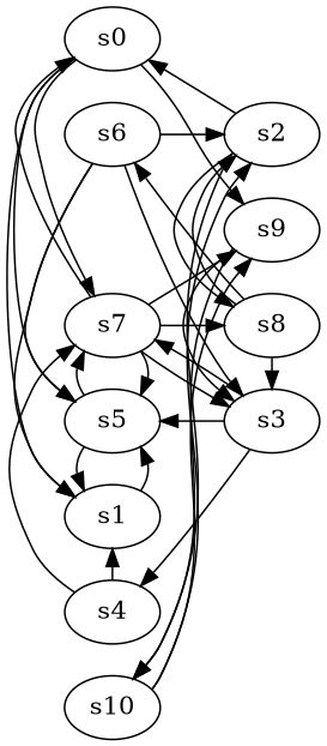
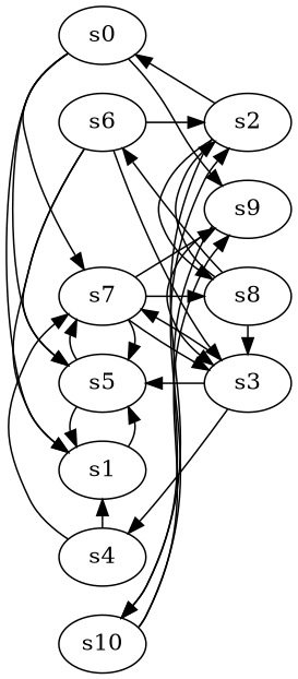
  digraph {
    rankdir=LR
    node [player=0]
    s0 [player=1]
    s1
    s7
    s9 [player=1]
    s5
    s8 [player=1]
    s3
    s10
    s2 [player=1]
    s6
    s4
    s0 -> s1 [constraint="time % 8 == 4"]
    s0 -> s7 [constraint="time % 7 == 1"]
    s0 -> s9 [constraint="time == 4 || time == 5 || time == 8 || time == 9 || time == 12"]
    s0 -> s5 [constraint="!(time % 2 == 1)"]
    s1 -> s5 [constraint="time % 4 == 0 && time % 5 == 4"]
-   s7 -> s0 [constraint="time % 3 == 0 && time % 4 == 1"]
    s7 -> s9
    s7 -> s5 [constraint="!(time % 4 == 0)"]
    s7 -> s8
    s7 -> s3
    s9 -> s3 [constraint="time % 3 == 1 || time % 3 == 0"]
    s9 -> s10 [constraint="time % 7 == 4"]
    s5 -> s1 [constraint="time % 4 == 2"]
    s5 -> s7 [constraint="time % 3 == 0 || time % 2 == 1"]
    s8 -> s3 [constraint="!(time % 3 == 0)"]
    s8 -> s2 [constraint="time % 6 == 3"]
    s8 -> s6 [constraint="time % 3 == 2 || time % 2 == 1"]
    s3 -> s7 [constraint="time % 2 == 0 && time % 4 == 2"]
    s3 -> s5 [constraint="time % 6 == 3"]
    s3 -> s4 [constraint="time % 2 == 0 && time % 3 == 2"]
    s10 -> s9 [constraint="time % 5 == 2"]
    s10 -> s2 [constraint="time % 3 == 1"]
    s2 -> s0 [constraint="time == 1 || time == 3 || time == 6 || time == 8 || time == 18"]
    s2 -> s8 [constraint="time == 3 || time == 9 || time == 11"]
    s2 -> s10 [constraint="time % 2 == 1 || time % 4 == 2"]
    s6 -> s1 [constraint="time % 4 == 1"]
    s6 -> s5 [constraint="time % 2 == 1 || time % 2 == 1"]
    s6 -> s3 [constraint="time == 0 || time == 1 || time == 2 || time == 8 || time == 14"]
    s6 -> s2
    s4 -> s1 [constraint="time % 4 == 2 && time % 5 == 0"]
    s4 -> s7 [constraint="time == 23"]
  }
